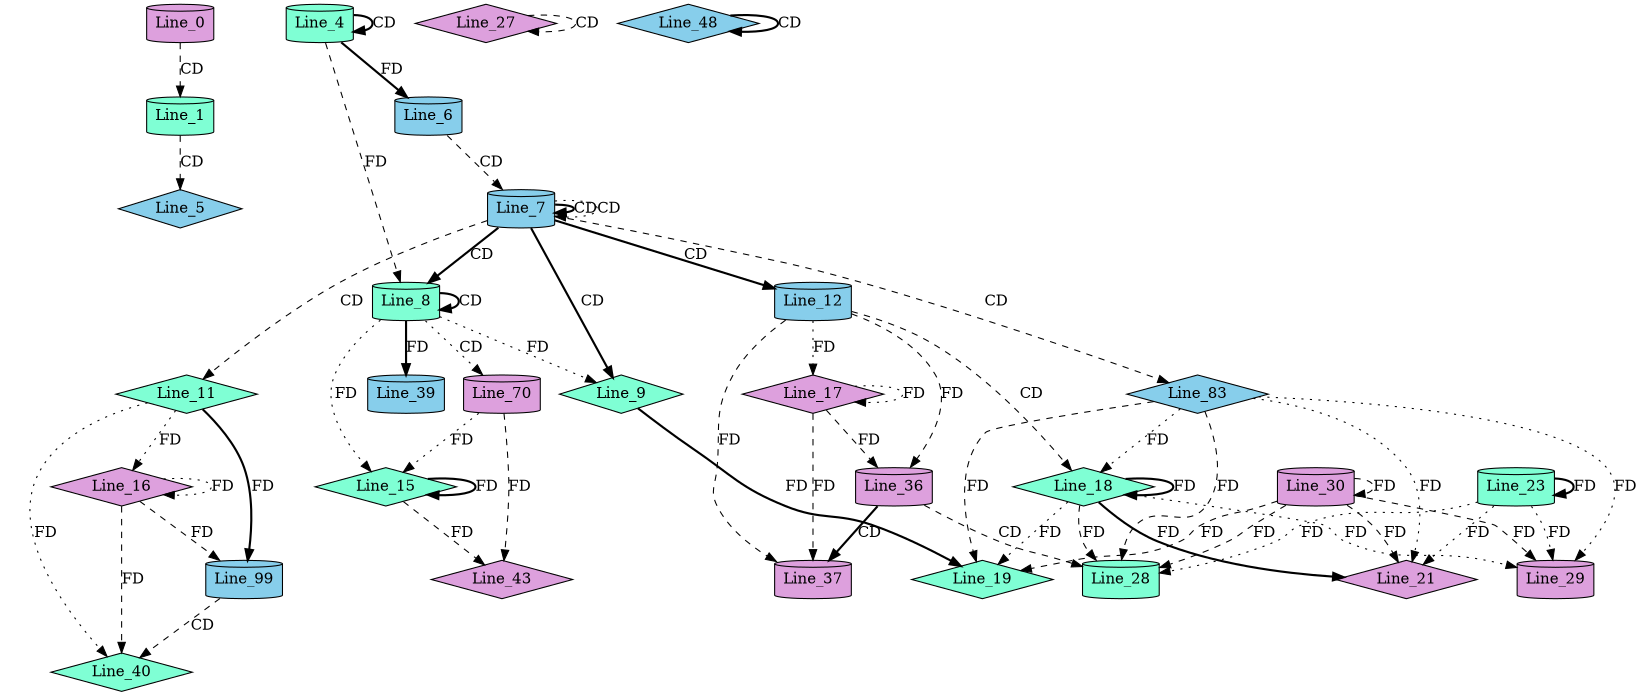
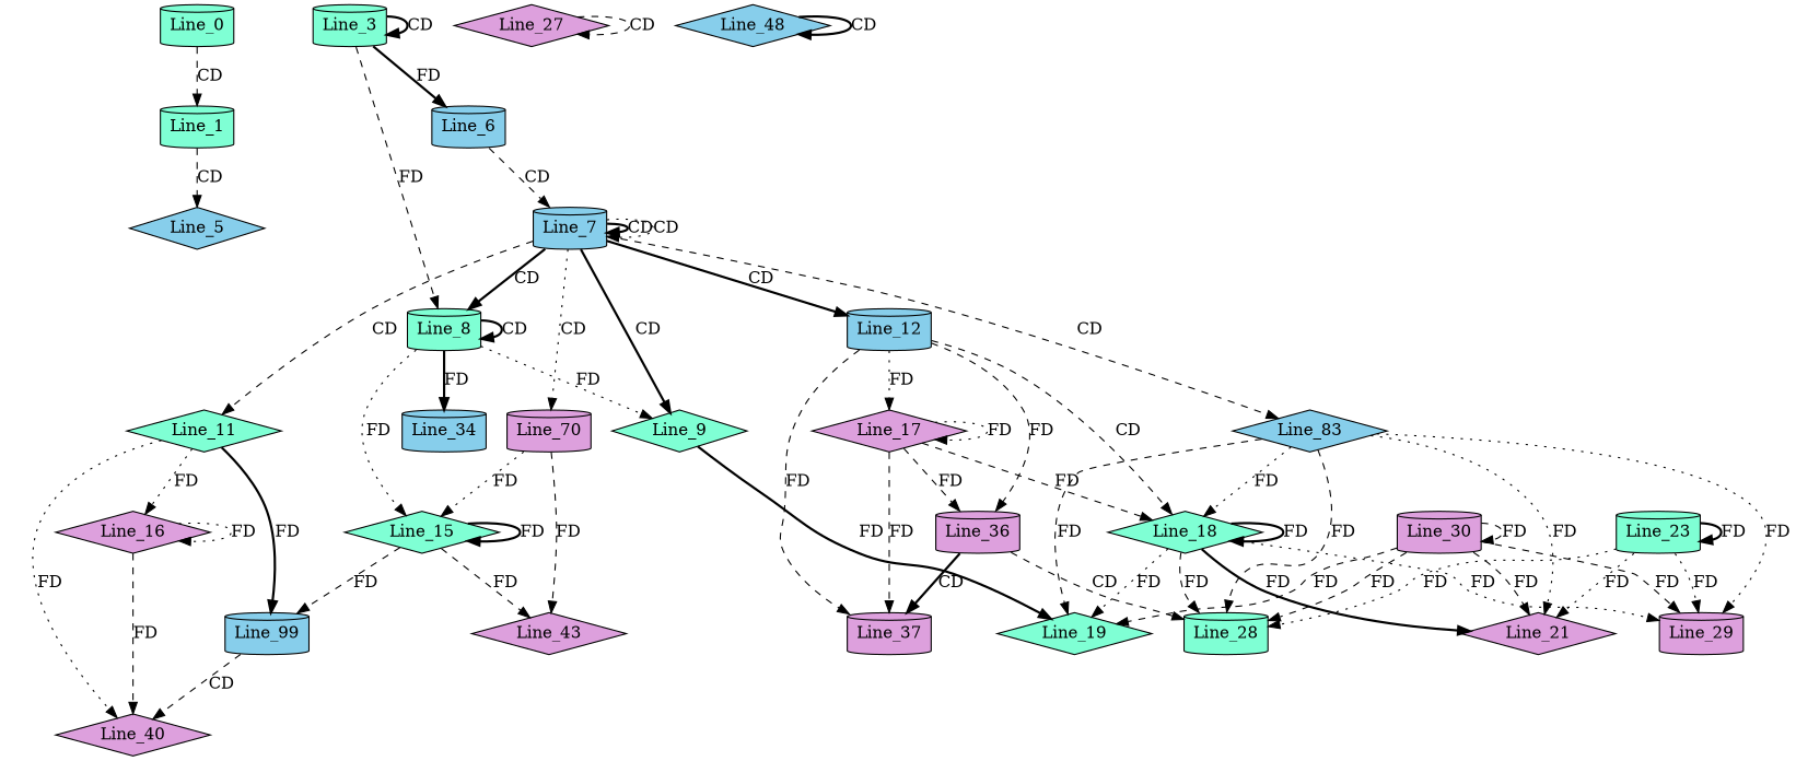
  digraph {
    node [fillcolor=aquamarine shape=cylinder style=filled]
    edge [style=dashed]
    Line_1
-   Line_0 [fillcolor=plum]
+   Line_0
    n3 [fillcolor=skyblue label=Line_5 shape=diamond]
-   Line_4
+   Line_4 [label=Line_3]
    Line_6 [fillcolor=skyblue]
    Line_8
    Line_7 [fillcolor=skyblue]
    Line_9 [shape=diamond]
    n9 [fillcolor=plum label=Line_70]
    Line_11 [shape=diamond]
    Line_12 [fillcolor=skyblue]
    n12 [fillcolor=skyblue label=Line_83 shape=diamond]
    Line_15 [shape=diamond]
-   Line_34 [fillcolor=skyblue label=Line_39]
+   Line_34 [fillcolor=skyblue]
    Line_19 [shape=diamond]
    Line_43 [fillcolor=plum shape=diamond]
    Line_16 [fillcolor=plum shape=diamond]
    n18 [fillcolor=skyblue label=Line_99]
-   Line_40 [shape=diamond]
+   Line_40 [fillcolor=plum shape=diamond]
    Line_17 [fillcolor=plum shape=diamond]
    Line_18 [shape=diamond]
    Line_36 [fillcolor=plum]
    Line_37 [fillcolor=plum]
    Line_21 [fillcolor=plum shape=diamond]
    n25 [fillcolor=plum label=Line_29]
    Line_28
    Line_23
    Line_27 [fillcolor=plum shape=diamond]
    Line_30 [fillcolor=plum]
    Line_48 [fillcolor=skyblue shape=diamond]
    Line_1 -> n3 [label=CD]
    Line_0 -> Line_1 [label=CD]
    Line_4 -> Line_4 [label=CD style=bold]
    Line_4 -> Line_6 [label=FD style=bold]
    Line_4 -> Line_8 [label=FD]
    Line_6 -> Line_7 [label=CD]
    Line_8 -> Line_8 [label=CD style=bold]
    Line_8 -> Line_9 [label=FD style=dotted]
    Line_8 -> Line_15 [label=FD style=dotted]
    Line_8 -> Line_34 [label=FD style=bold]
    Line_7 -> Line_8 [label=CD style=bold]
    Line_7 -> Line_7 [label=CD style=bold]
    Line_7 -> Line_7 [label=CD style=dotted]
    Line_7 -> Line_9 [label=CD style=bold]
-   Line_8 -> n9 [label=CD style=dotted]
+   Line_7 -> n9 [label=CD style=dotted]
    Line_7 -> Line_11 [label=CD]
    Line_7 -> Line_12 [label=CD style=bold]
    Line_7 -> n12 [label=CD]
    Line_9 -> Line_19 [label=FD style=bold]
    n9 -> Line_15 [label=FD style=dotted]
    n9 -> Line_43 [label=FD]
    Line_11 -> Line_16 [label=FD style=dotted]
    Line_11 -> n18 [label=FD style=bold]
    Line_11 -> Line_40 [label=FD style=dotted]
    Line_12 -> Line_17 [label=FD style=dotted]
    Line_12 -> Line_18 [label=CD]
    Line_12 -> Line_36 [label=FD]
    Line_12 -> Line_37 [label=FD]
    n12 -> Line_19 [label=FD]
    n12 -> Line_18 [label=FD style=dotted]
    n12 -> Line_21 [label=FD style=dotted]
    n12 -> n25 [label=FD style=dotted]
    n12 -> Line_28 [label=FD]
    Line_15 -> Line_15 [label=FD style=bold]
    Line_15 -> Line_43 [label=FD]
    Line_16 -> Line_16 [label=FD style=dotted]
-   Line_16 -> n18 [label=FD]
+   Line_15 -> n18 [label=FD]
    Line_16 -> Line_40 [label=FD]
    n18 -> Line_40 [label=CD]
    Line_17 -> Line_17 [label=FD style=dotted]
+   Line_17 -> Line_18 [label=FD]
    Line_17 -> Line_36 [label=FD]
    Line_17 -> Line_37 [label=FD]
    Line_18 -> Line_19 [label=FD style=dotted]
    Line_18 -> Line_18 [label=FD style=bold]
    Line_18 -> Line_21 [label=FD style=bold]
    Line_18 -> n25 [label=FD style=dotted]
    Line_18 -> Line_28 [label=FD]
    Line_36 -> Line_37 [label=CD style=bold]
    Line_36 -> Line_28 [label=CD]
    Line_23 -> Line_21 [label=FD style=dotted]
    Line_23 -> n25 [label=FD style=dotted]
    Line_23 -> Line_28 [label=FD style=dotted]
    Line_23 -> Line_23 [label=FD style=bold]
    Line_27 -> Line_27 [label=CD]
    Line_30 -> Line_19 [label=FD]
    Line_30 -> Line_21 [label=FD]
    Line_30 -> n25 [label=FD]
    Line_30 -> Line_28 [label=FD]
    Line_30 -> Line_30 [label=FD]
    Line_48 -> Line_48 [label=CD style=bold]
  }
